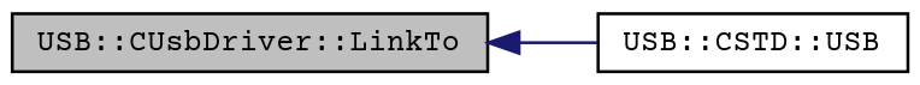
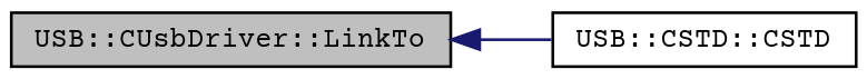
  digraph {
    rankdir=LR
    fontname="Courier Prime"
    node [color=black fontname="Courier Prime" fontsize=10 shape=record]
    n1 [fillcolor=grey75 fontcolor=black height=0.2 label="USB::CUsbDriver::LinkTo" style=filled width=0.4]
-   n2 [height=0.2 label="USB::CSTD::USB" width=0.4]
+   n2 [height=0.2 label="USB::CSTD::CSTD" width=0.4]
    n1 -> n2 [color=midnightblue dir=back fontname="Courier Prime" fontsize=10 labelfontname=FreeSans labelfontsize=10 style=solid]
  }
